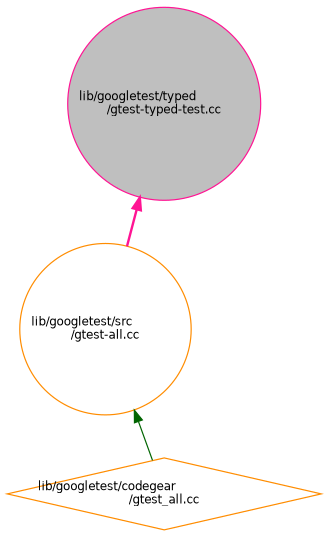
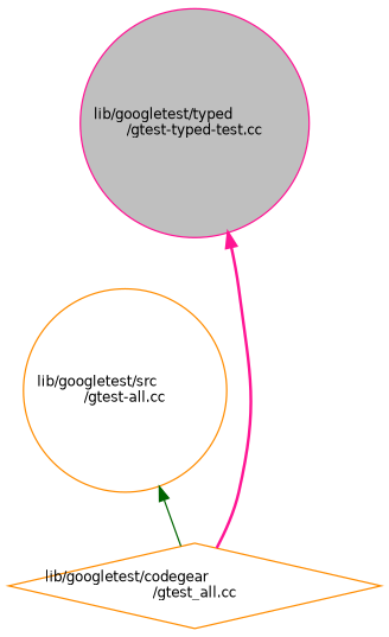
  digraph {
    node [color=darkorange fontname=Helvetica fontsize=10 shape=circle]
    edge [dir=back fontname=Helvetica fontsize=10 labelfontname=Helvetica labelfontsize=10]
    n1 [color=deeppink fillcolor=grey75 fontcolor=black height=0.2 label="lib/googletest/typed\l/gtest-typed-test.cc" style=filled width=0.4]
    n2 [height=0.2 label="lib/googletest/src\l/gtest-all.cc" width=0.4]
    n3 [height=0.2 label="lib/googletest/codegear\l/gtest_all.cc" shape=diamond width=0.4]
-   n1 -> n2 [color=deeppink style=bold]
+   n1 -> n3 [color=deeppink style=bold]
    n2 -> n3 [color=darkgreen style=solid]
  }
